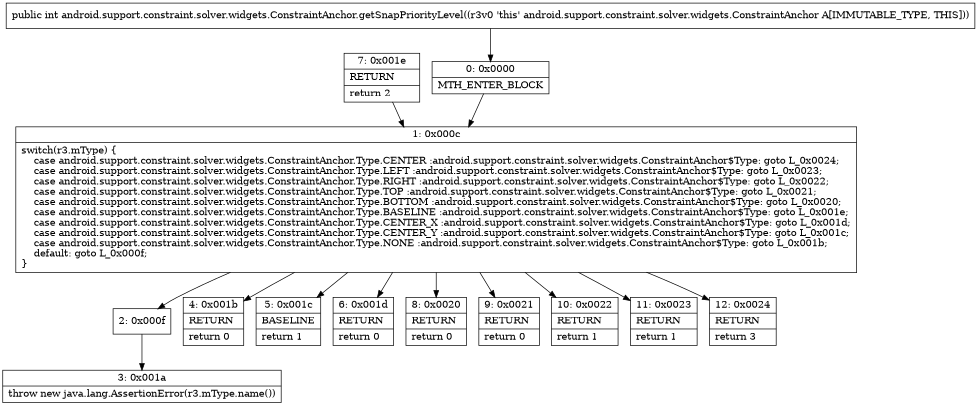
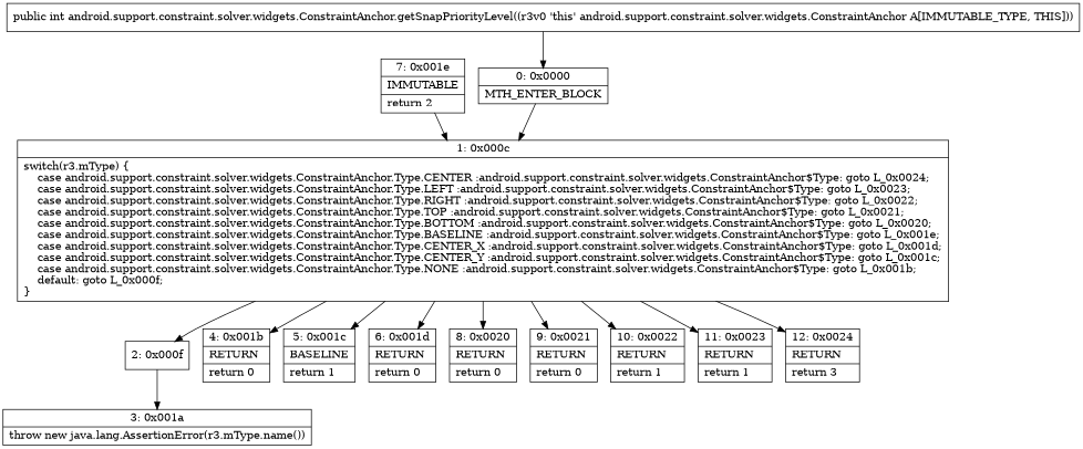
  digraph {
    node [shape=record]
    n1 [label="{0\:\ 0x0000|MTH_ENTER_BLOCK\l}"]
    n2 [label="{1\:\ 0x000c|switch(r3.mType) \{\l    case android.support.constraint.solver.widgets.ConstraintAnchor.Type.CENTER :android.support.constraint.solver.widgets.ConstraintAnchor$Type: goto L_0x0024;\l    case android.support.constraint.solver.widgets.ConstraintAnchor.Type.LEFT :android.support.constraint.solver.widgets.ConstraintAnchor$Type: goto L_0x0023;\l    case android.support.constraint.solver.widgets.ConstraintAnchor.Type.RIGHT :android.support.constraint.solver.widgets.ConstraintAnchor$Type: goto L_0x0022;\l    case android.support.constraint.solver.widgets.ConstraintAnchor.Type.TOP :android.support.constraint.solver.widgets.ConstraintAnchor$Type: goto L_0x0021;\l    case android.support.constraint.solver.widgets.ConstraintAnchor.Type.BOTTOM :android.support.constraint.solver.widgets.ConstraintAnchor$Type: goto L_0x0020;\l    case android.support.constraint.solver.widgets.ConstraintAnchor.Type.BASELINE :android.support.constraint.solver.widgets.ConstraintAnchor$Type: goto L_0x001e;\l    case android.support.constraint.solver.widgets.ConstraintAnchor.Type.CENTER_X :android.support.constraint.solver.widgets.ConstraintAnchor$Type: goto L_0x001d;\l    case android.support.constraint.solver.widgets.ConstraintAnchor.Type.CENTER_Y :android.support.constraint.solver.widgets.ConstraintAnchor$Type: goto L_0x001c;\l    case android.support.constraint.solver.widgets.ConstraintAnchor.Type.NONE :android.support.constraint.solver.widgets.ConstraintAnchor$Type: goto L_0x001b;\l    default: goto L_0x000f;\l\}\l}"]
    n3 [label="{2\:\ 0x000f}"]
    n4 [label="{4\:\ 0x001b|RETURN\l|return 0\l}"]
    n5 [label="{5\:\ 0x001c|BASELINE\l|return 1\l}"]
    n6 [label="{6\:\ 0x001d|RETURN\l|return 0\l}"]
    n7 [label="{8\:\ 0x0020|RETURN\l|return 0\l}"]
    n8 [label="{9\:\ 0x0021|RETURN\l|return 0\l}"]
    n9 [label="{10\:\ 0x0022|RETURN\l|return 1\l}"]
    n10 [label="{11\:\ 0x0023|RETURN\l|return 1\l}"]
    n11 [label="{12\:\ 0x0024|RETURN\l|return 3\l}"]
    n12 [label="{3\:\ 0x001a|throw new java.lang.AssertionError(r3.mType.name())\l}"]
-   n13 [label="{7\:\ 0x001e|RETURN\l|return 2\l}"]
+   n13 [label="{7\:\ 0x001e|IMMUTABLE\l|return 2\l}"]
    n14 [label="{public int android.support.constraint.solver.widgets.ConstraintAnchor.getSnapPriorityLevel((r3v0 'this' android.support.constraint.solver.widgets.ConstraintAnchor A[IMMUTABLE_TYPE, THIS])) }"]
    n1 -> n2
    n2 -> n3
    n2 -> n4
    n2 -> n5
    n2 -> n6
    n2 -> n7
    n2 -> n8
    n2 -> n9
    n2 -> n10
    n2 -> n11
    n3 -> n12
    n13 -> n2
    n14 -> n1
  }
